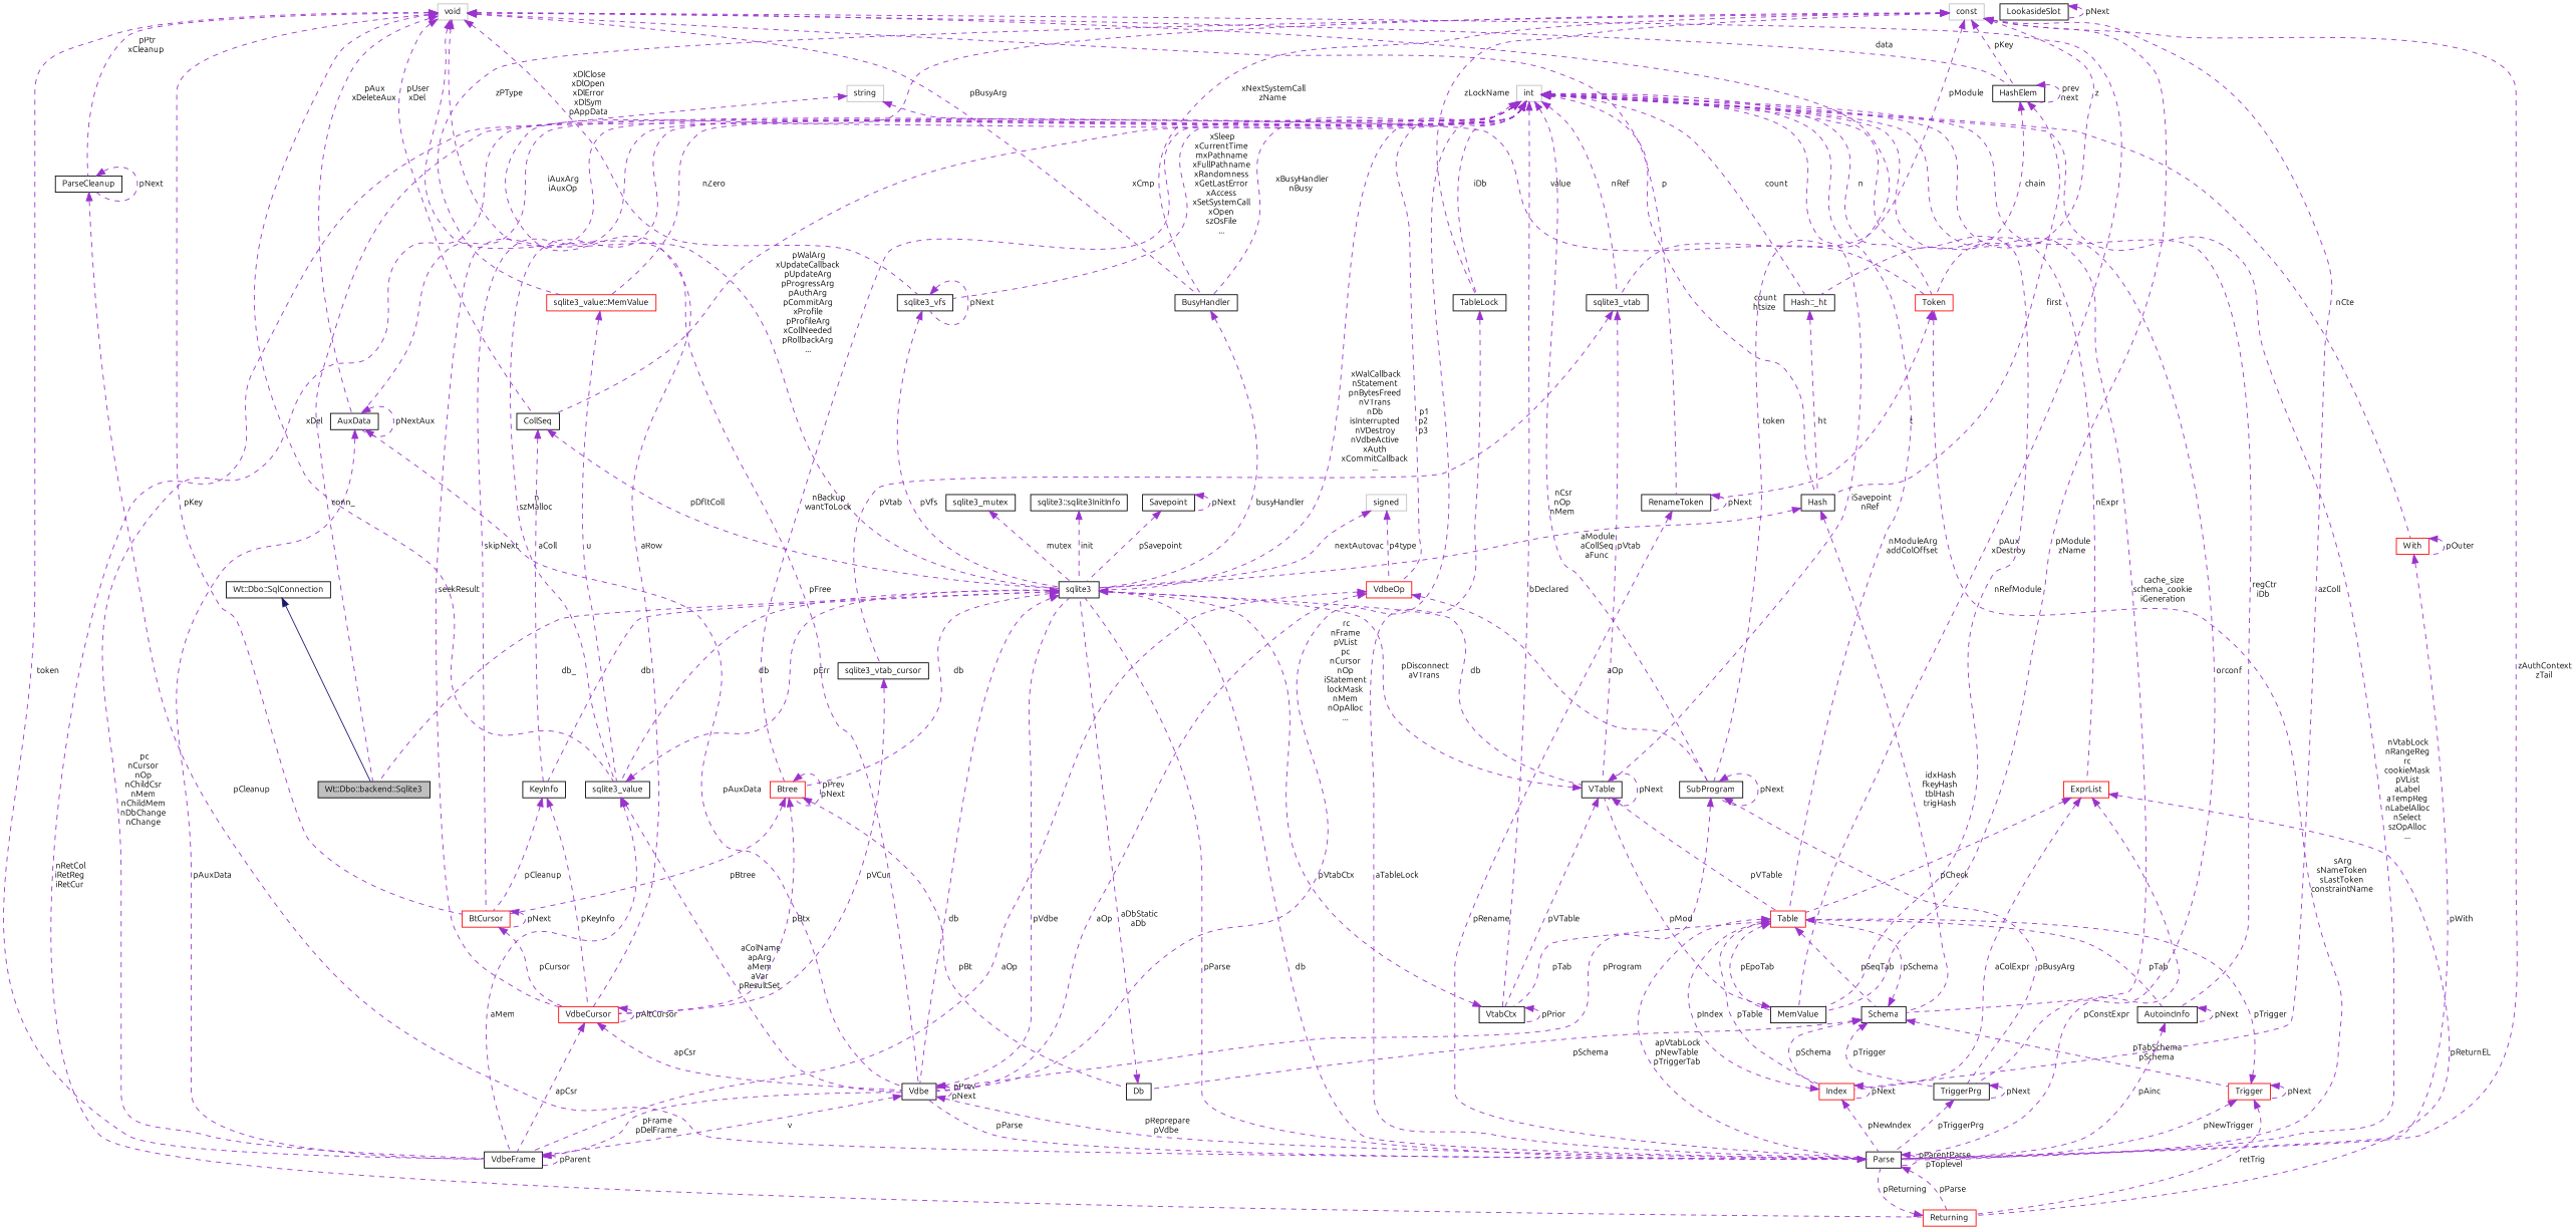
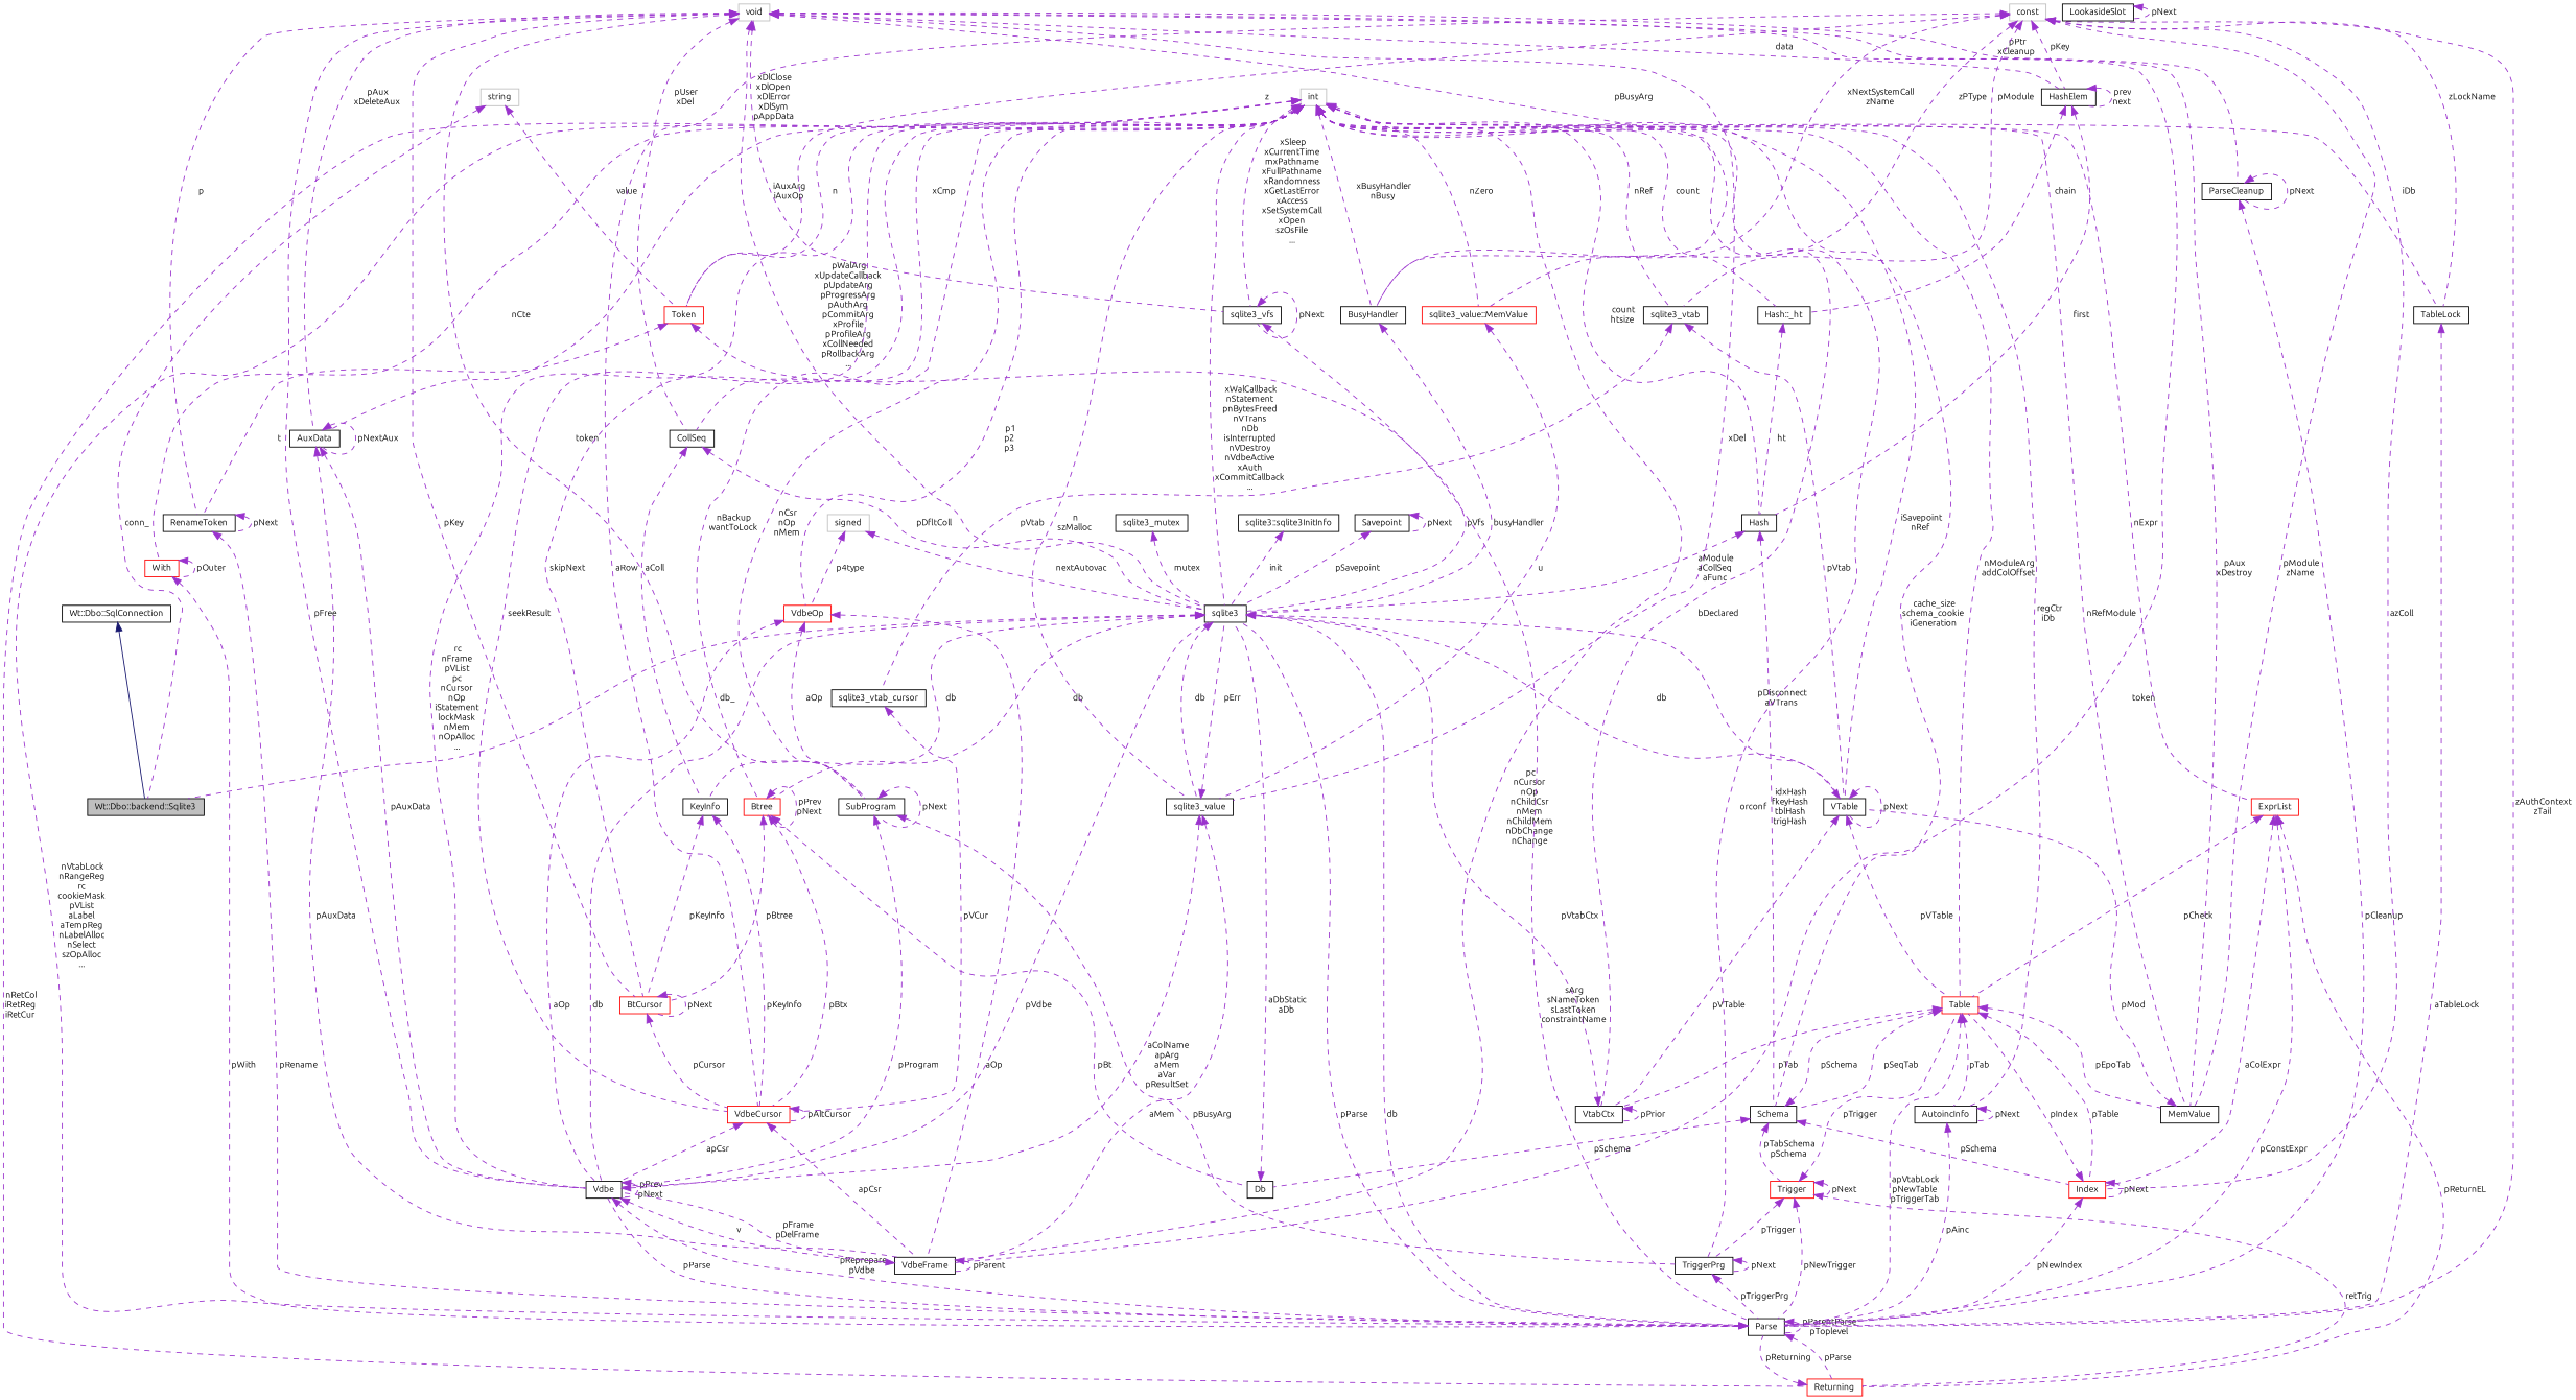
  digraph {
    fontname=Ubuntu
    rankdir=TB
    node [color=black fillcolor=white fontname=Ubuntu fontsize=10 shape=record style=filled]
    edge [color=darkorchid3 dir=back fontname=Ubuntu fontsize=10 labelfontname=Helvetica labelfontsize=10 style=dashed]
    n1 [fillcolor=grey75 fontcolor=black height=0.2 label="Wt::Dbo::backend::Sqlite3" width=0.4]
    n2 [height=0.2 label="Wt::Dbo::SqlConnection" width=0.4]
    n3 [height=0.2 label=sqlite3 width=0.4]
    n4 [height=0.2 label=Vdbe width=0.4]
    n5 [height=0.2 label=sqlite3_value width=0.4]
    n6 [height=0.2 label=KeyInfo width=0.4]
    n7 [color=red height=0.2 label=Btree width=0.4]
    n8 [height=0.2 label=Parse width=0.4]
    n9 [height=0.2 label=VTable width=0.4]
    n10 [height=0.2 label=VdbeFrame width=0.4]
    n11 [color=red height=0.2 label=BtCursor width=0.4]
    n12 [color=red height=0.2 label=VdbeCursor width=0.4]
    n13 [height=0.2 label=Db width=0.4]
    n14 [color=red height=0.2 label=Returning width=0.4]
    n15 [color=red height=0.2 label=Table width=0.4]
    n16 [height=0.2 label=VtabCtx width=0.4]
    n17 [color=grey75 height=0.2 label=void width=0.4]
    n18 [height=0.2 label=AuxData width=0.4]
    n19 [height=0.2 label=CollSeq width=0.4]
    n20 [height=0.2 label=SubProgram width=0.4]
    n21 [height=0.2 label=ParseCleanup width=0.4]
    n22 [height=0.2 label=HashElem width=0.4]
    n23 [height=0.2 label=MemValue width=0.4]
    n24 [height=0.2 label=RenameToken width=0.4]
    n25 [height=0.2 label=sqlite3_vfs width=0.4]
    n26 [height=0.2 label=BusyHandler width=0.4]
    n27 [height=0.2 label=TriggerPrg width=0.4]
    n28 [height=0.2 label=Hash width=0.4]
    n29 [height=0.2 label="Hash::_ht" width=0.4]
    n30 [color=red height=0.2 label="sqlite3_value::MemValue" width=0.4]
    n31 [color=grey75 height=0.2 label=int width=0.4]
    n32 [height=0.2 label=sqlite3_vtab width=0.4]
    n33 [color=red height=0.2 label=VdbeOp width=0.4]
    n34 [height=0.2 label=TableLock width=0.4]
    n35 [color=red height=0.2 label=Token width=0.4]
    n36 [color=red height=0.2 label=With width=0.4]
    n37 [height=0.2 label=Schema width=0.4]
    n38 [color=red height=0.2 label=ExprList width=0.4]
    n39 [height=0.2 label=AutoincInfo width=0.4]
    n40 [height=0.2 label=sqlite3_vtab_cursor width=0.4]
    n41 [color=red height=0.2 label=Index width=0.4]
    n42 [color=red height=0.2 label=Trigger width=0.4]
    n43 [color=grey75 height=0.2 label=const width=0.4]
    n44 [color=grey75 height=0.2 label=signed width=0.4]
    n45 [color=grey75 height=0.2 label=string width=0.4]
    n46 [height=0.2 label=Savepoint width=0.4]
    n47 [height=0.2 label=LookasideSlot width=0.4]
    n48 [height=0.2 label=sqlite3_mutex width=0.4]
    n49 [height=0.2 label="sqlite3::sqlite3InitInfo" width=0.4]
    n2 -> n1 [color=midnightblue style=solid]
    n3 -> n1 [label=" db_"]
    n3 -> n4 [label=" db"]
    n3 -> n5 [label=" db"]
    n3 -> n6 [label=" db"]
    n3 -> n7 [label=" db"]
    n3 -> n8 [label=" db"]
    n3 -> n9 [label=" db"]
    n4 -> n3 [label=" pVdbe"]
    n4 -> n4 [label=" pPrev\npNext"]
    n4 -> n8 [label=" pReprepare\npVdbe"]
    n4 -> n10 [label=" v"]
    n5 -> n3 [label=" pErr"]
    n5 -> n4 [label=" aColName\napArg\naMem\naVar\npResultSet"]
    n5 -> n10 [label=" aMem"]
-   n6 -> n11 [label=" pCleanup"]
+   n6 -> n11 [label=" pKeyInfo"]
    n6 -> n12 [label=" pKeyInfo"]
    n7 -> n7 [label=" pPrev\npNext"]
    n7 -> n11 [label=" pBtree"]
    n7 -> n12 [label=" pBtx"]
    n7 -> n13 [label=" pBt"]
    n8 -> n3 [label=" pParse"]
    n8 -> n4 [label=" pParse"]
    n8 -> n8 [label=" pParentParse\npToplevel"]
    n8 -> n14 [label=" pParse"]
    n9 -> n3 [label=" pDisconnect\naVTrans"]
    n9 -> n9 [label=" pNext"]
    n9 -> n15 [label=" pVTable"]
    n9 -> n16 [label=" pVTable"]
    n10 -> n4 [label=" pFrame\npDelFrame"]
    n10 -> n10 [label=" pParent"]
    n11 -> n11 [label=" pNext"]
    n11 -> n12 [label=" pCursor"]
    n12 -> n4 [label=" apCsr"]
    n12 -> n10 [label=" apCsr"]
    n12 -> n12 [label=" pAltCursor"]
    n13 -> n3 [label=" aDbStatic\naDb"]
    n14 -> n8 [label=" pReturning"]
    n15 -> n8 [label=" apVtabLock\npNewTable\npTriggerTab"]
    n15 -> n16 [label=" pTab"]
    n15 -> n23 [label=" pEpoTab"]
    n15 -> n37 [label=" pSeqTab"]
    n15 -> n39 [label=" pTab"]
    n15 -> n41 [label=" pTable"]
    n16 -> n3 [label=" pVtabCtx"]
    n16 -> n16 [label=" pPrior"]
    n17 -> n3 [label=" pWalArg\nxUpdateCallback\npUpdateArg\npProgressArg\npAuthArg\npCommitArg\nxProfile\npProfileArg\nxCollNeeded\npRollbackArg\n..."]
    n17 -> n4 [label=" pFree"]
    n17 -> n5 [label=" xDel"]
    n17 -> n10 [label=" token"]
    n17 -> n11 [label=" pKey"]
    n17 -> n18 [label=" pAux\nxDeleteAux"]
    n17 -> n19 [label=" pUser\nxDel"]
    n17 -> n20 [label=" token"]
    n17 -> n21 [label=" pPtr\nxCleanup"]
    n17 -> n22 [label=" data"]
    n17 -> n23 [label=" pAux\nxDestroy"]
    n17 -> n24 [label=" p"]
    n17 -> n25 [label=" xDlClose\nxDlOpen\nxDlError\nxDlSym\npAppData"]
    n17 -> n26 [label=" pBusyArg"]
    n18 -> n4 [label=" pAuxData"]
    n18 -> n10 [label=" pAuxData"]
    n18 -> n18 [label=" pNextAux"]
    n19 -> n3 [label=" pDfltColl"]
    n19 -> n6 [label=" aColl"]
    n20 -> n4 [label=" pProgram"]
    n20 -> n20 [label=" pNext"]
    n20 -> n27 [label=" pBusyArg"]
    n21 -> n8 [label=" pCleanup"]
    n21 -> n21 [label=" pNext"]
    n22 -> n22 [label=" prev\nnext"]
    n22 -> n28 [label=" first"]
    n22 -> n29 [label=" chain"]
    n23 -> n9 [label=" pMod"]
    n24 -> n8 [label=" pRename"]
    n24 -> n24 [label=" pNext"]
    n25 -> n3 [label=" pVfs"]
    n25 -> n25 [label=" pNext"]
    n26 -> n3 [label=" busyHandler"]
    n27 -> n8 [label=" pTriggerPrg"]
    n27 -> n27 [label=" pNext"]
    n28 -> n3 [label=" aModule\naCollSeq\naFunc"]
    n28 -> n37 [label=" idxHash\nfkeyHash\ntblHash\ntrigHash"]
    n29 -> n28 [label=" ht"]
    n30 -> n5 [label=" u"]
    n31 -> n3 [label=" xWalCallback\nnStatement\npnBytesFreed\nnVTrans\nnDb\nisInterrupted\nnVDestroy\nnVdbeActive\nxAuth\nxCommitCallback\n..."]
    n31 -> n4 [label=" rc\nnFrame\npVList\npc\nnCursor\nnOp\niStatement\nlockMask\nnMem\nnOpAlloc\n..."]
    n31 -> n5 [label=" n\nszMalloc"]
    n31 -> n7 [label=" nBackup\nwantToLock"]
    n31 -> n8 [label=" nVtabLock\nnRangeReg\nrc\ncookieMask\npVList\naLabel\naTempReg\nnLabelAlloc\nnSelect\nszOpAlloc\n..."]
    n31 -> n9 [label=" iSavepoint\nnRef"]
    n31 -> n10 [label=" pc\nnCursor\nnOp\nnChildCsr\nnMem\nnChildMem\nnDbChange\nnChange"]
    n31 -> n11 [label=" skipNext"]
    n31 -> n12 [label=" seekResult"]
    n31 -> n14 [label=" nRetCol\niRetReg\niRetCur"]
    n31 -> n15 [label=" nModuleArg\naddColOffset"]
    n31 -> n16 [label=" bDeclared"]
    n31 -> n18 [label=" iAuxArg\niAuxOp"]
    n31 -> n19 [label=" xCmp"]
    n31 -> n20 [label=" nCsr\nnOp\nnMem"]
    n31 -> n23 [label=" nRefModule"]
    n31 -> n25 [label=" xSleep\nxCurrentTime\nmxPathname\nxFullPathname\nxRandomness\nxGetLastError\nxAccess\nxSetSystemCall\nxOpen\nszOsFile\n..."]
    n31 -> n26 [label=" xBusyHandler\nnBusy"]
    n31 -> n27 [label=" orconf"]
    n31 -> n28 [label=" count\nhtsize"]
    n31 -> n29 [label=" count"]
    n31 -> n30 [label=" nZero"]
    n31 -> n32 [label=" nRef"]
    n31 -> n33 [label=" p1\np2\np3"]
    n31 -> n34 [label=" iDb"]
    n31 -> n35 [label=" n"]
    n31 -> n36 [label=" nCte"]
    n31 -> n37 [label=" cache_size\nschema_cookie\niGeneration"]
    n31 -> n38 [label=" nExpr"]
    n31 -> n39 [label=" regCtr\niDb"]
    n32 -> n9 [label=" pVtab"]
    n32 -> n40 [label=" pVtab"]
    n33 -> n4 [label=" aOp"]
    n33 -> n10 [label=" aOp"]
    n33 -> n20 [label=" aOp"]
    n34 -> n8 [label=" aTableLock"]
    n35 -> n8 [label=" sArg\nsNameToken\nsLastToken\nconstraintName"]
    n35 -> n24 [label=" t"]
    n36 -> n8 [label=" pWith"]
    n36 -> n36 [label=" pOuter"]
    n37 -> n13 [label=" pSchema"]
    n37 -> n15 [label=" pSchema"]
    n37 -> n41 [label=" pSchema"]
    n37 -> n42 [label=" pTabSchema\npSchema"]
    n38 -> n8 [label=" pConstExpr"]
    n38 -> n14 [label=" pReturnEL"]
    n38 -> n15 [label=" pCheck"]
    n38 -> n41 [label=" aColExpr"]
    n39 -> n8 [label=" pAinc"]
    n39 -> n39 [label=" pNext"]
    n40 -> n12 [label=" pVCur"]
    n41 -> n8 [label=" pNewIndex"]
    n41 -> n15 [label=" pIndex"]
    n41 -> n41 [label=" pNext"]
    n42 -> n8 [label=" pNewTrigger"]
    n42 -> n14 [label=" retTrig"]
    n42 -> n15 [label=" pTrigger"]
-   n37 -> n27 [label=" pTrigger"]
+   n42 -> n27 [label=" pTrigger"]
    n42 -> n42 [label=" pNext"]
    n43 -> n8 [label=" zAuthContext\nzTail"]
    n43 -> n12 [label=" aRow"]
    n43 -> n22 [label=" pKey"]
    n43 -> n23 [label=" pModule\nzName"]
    n43 -> n26 [label=" xNextSystemCall\nzName"]
    n43 -> n30 [label=" zPType"]
    n43 -> n32 [label=" pModule"]
    n43 -> n34 [label=" zLockName"]
    n43 -> n35 [label=" z"]
    n43 -> n41 [label=" azColl"]
    n44 -> n3 [label=" nextAutovac"]
    n44 -> n33 [label=" p4type"]
    n45 -> n1 [label=" conn_"]
    n45 -> n35 [label=" value"]
    n46 -> n3 [label=" pSavepoint"]
    n46 -> n46 [label=" pNext"]
    n47 -> n47 [label=" pNext"]
    n48 -> n3 [label=" mutex"]
    n49 -> n3 [label=" init"]
  }
